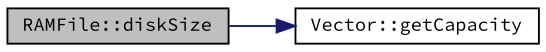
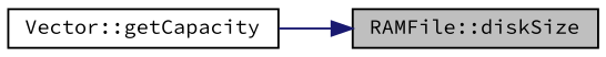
  digraph {
    rankdir=LR
    fontname="Source Code Pro"
    node [color=black fontname="Source Code Pro" fontsize=10 shape=record style=filled]
    n1 [fillcolor=grey75 fontcolor=black height=0.2 label="RAMFile::diskSize" width=0.4]
    n2 [fillcolor=white height=0.2 label="Vector::getCapacity" width=0.4]
-   n1 -> n2 [color=midnightblue fontname="Source Code Pro" fontsize=10 labelfontname=Helvetica labelfontsize=10 style=solid]
+   n2 -> n1 [color=midnightblue fontname="Source Code Pro" fontsize=10 labelfontname=Helvetica labelfontsize=10 style=solid]
  }
